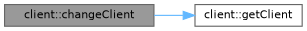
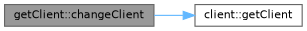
  digraph {
    rankdir=LR
    node [fontname=Helvetica fontsize=10 shape=box style=filled]
-   n1 [color=gray40 fillcolor=grey60 fontcolor=black height=0.2 label="client::changeClient" width=0.4]
+   n1 [color=gray40 fillcolor=grey60 fontcolor=black height=0.2 label="getClient::changeClient" width=0.4]
    n2 [color=grey40 fillcolor=white height=0.2 label="client::getClient" width=0.4]
    n1 -> n2 [color=steelblue1 fontname=Helvetica fontsize=10 labelfontname=Helvetica labelfontsize=10 style=solid]
  }
